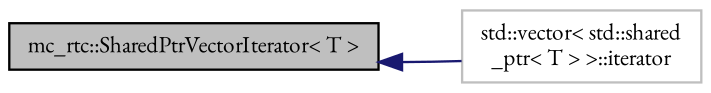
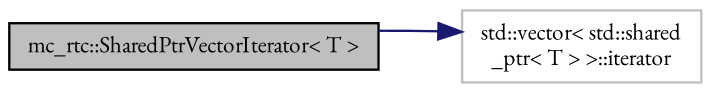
  digraph {
    rankdir=LR
    fontname="EB Garamond"
    node [fontname="EB Garamond" fontsize=10 shape=record style=filled]
    n1 [color=black fillcolor=grey75 fontcolor=black height=0.2 label="mc_rtc::SharedPtrVectorIterator\< T \>" width=0.4]
    n2 [color=grey75 fillcolor=white height=0.2 label="std::vector\< std::shared\l_ptr\< T \> \>::iterator" width=0.4]
-   n1 -> n2 [color=midnightblue dir=back fontname="EB Garamond" fontsize=10 labelfontname=Helvetica labelfontsize=10 style=solid]
+   n2 -> n1 [color=midnightblue dir=back fontname="EB Garamond" fontsize=10 labelfontname=Helvetica labelfontsize=10 style=solid]
  }
